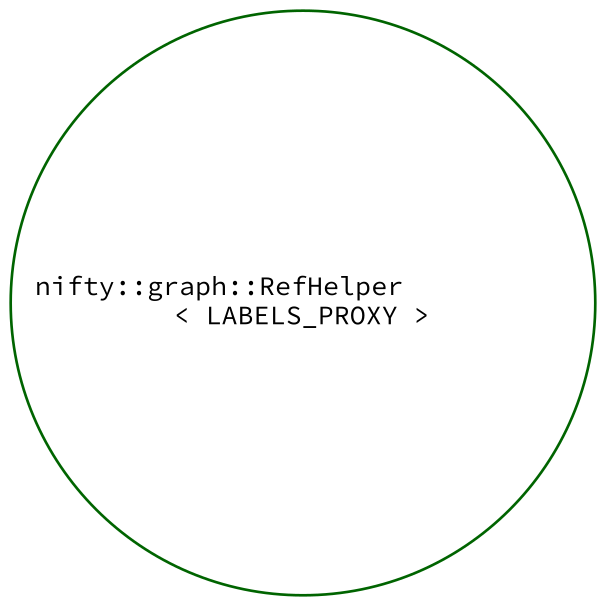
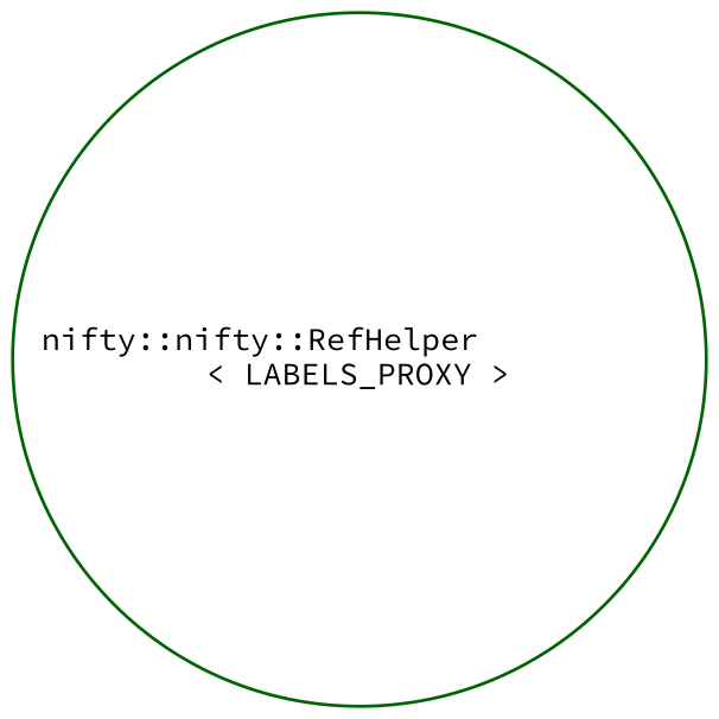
  digraph {
    rankdir=LR
    fontname="Source Code Pro"
-   n1 [color=darkgreen fillcolor=white fontname="Source Code Pro" fontsize=10 height=0.2 label="nifty::graph::RefHelper\l\< LABELS_PROXY \>" shape=circle style=filled width=0.4]
+   n1 [color=darkgreen fillcolor=white fontname="Source Code Pro" fontsize=10 height=0.2 label="nifty::nifty::RefHelper\l\< LABELS_PROXY \>" shape=circle style=filled width=0.4]
  }
